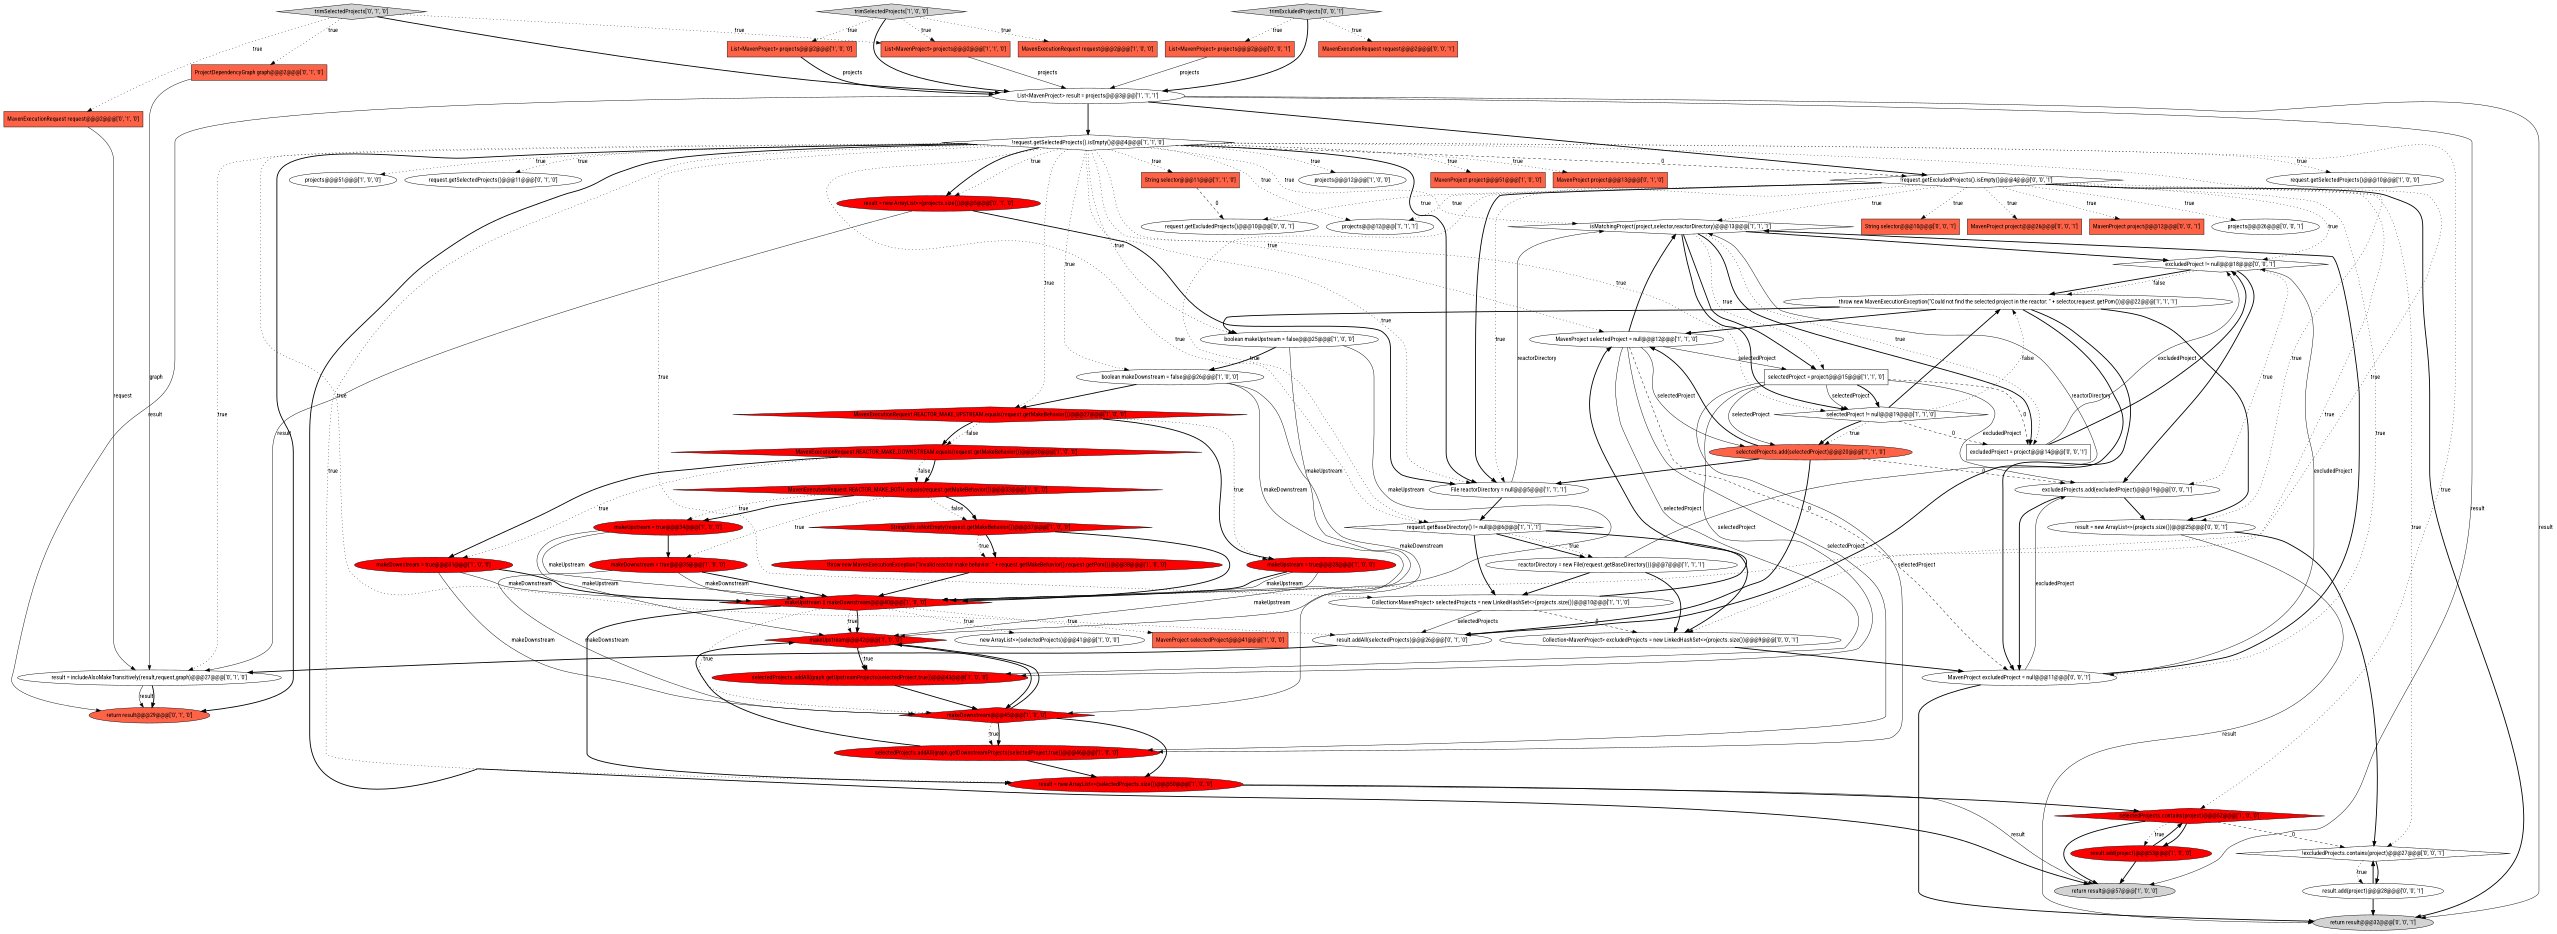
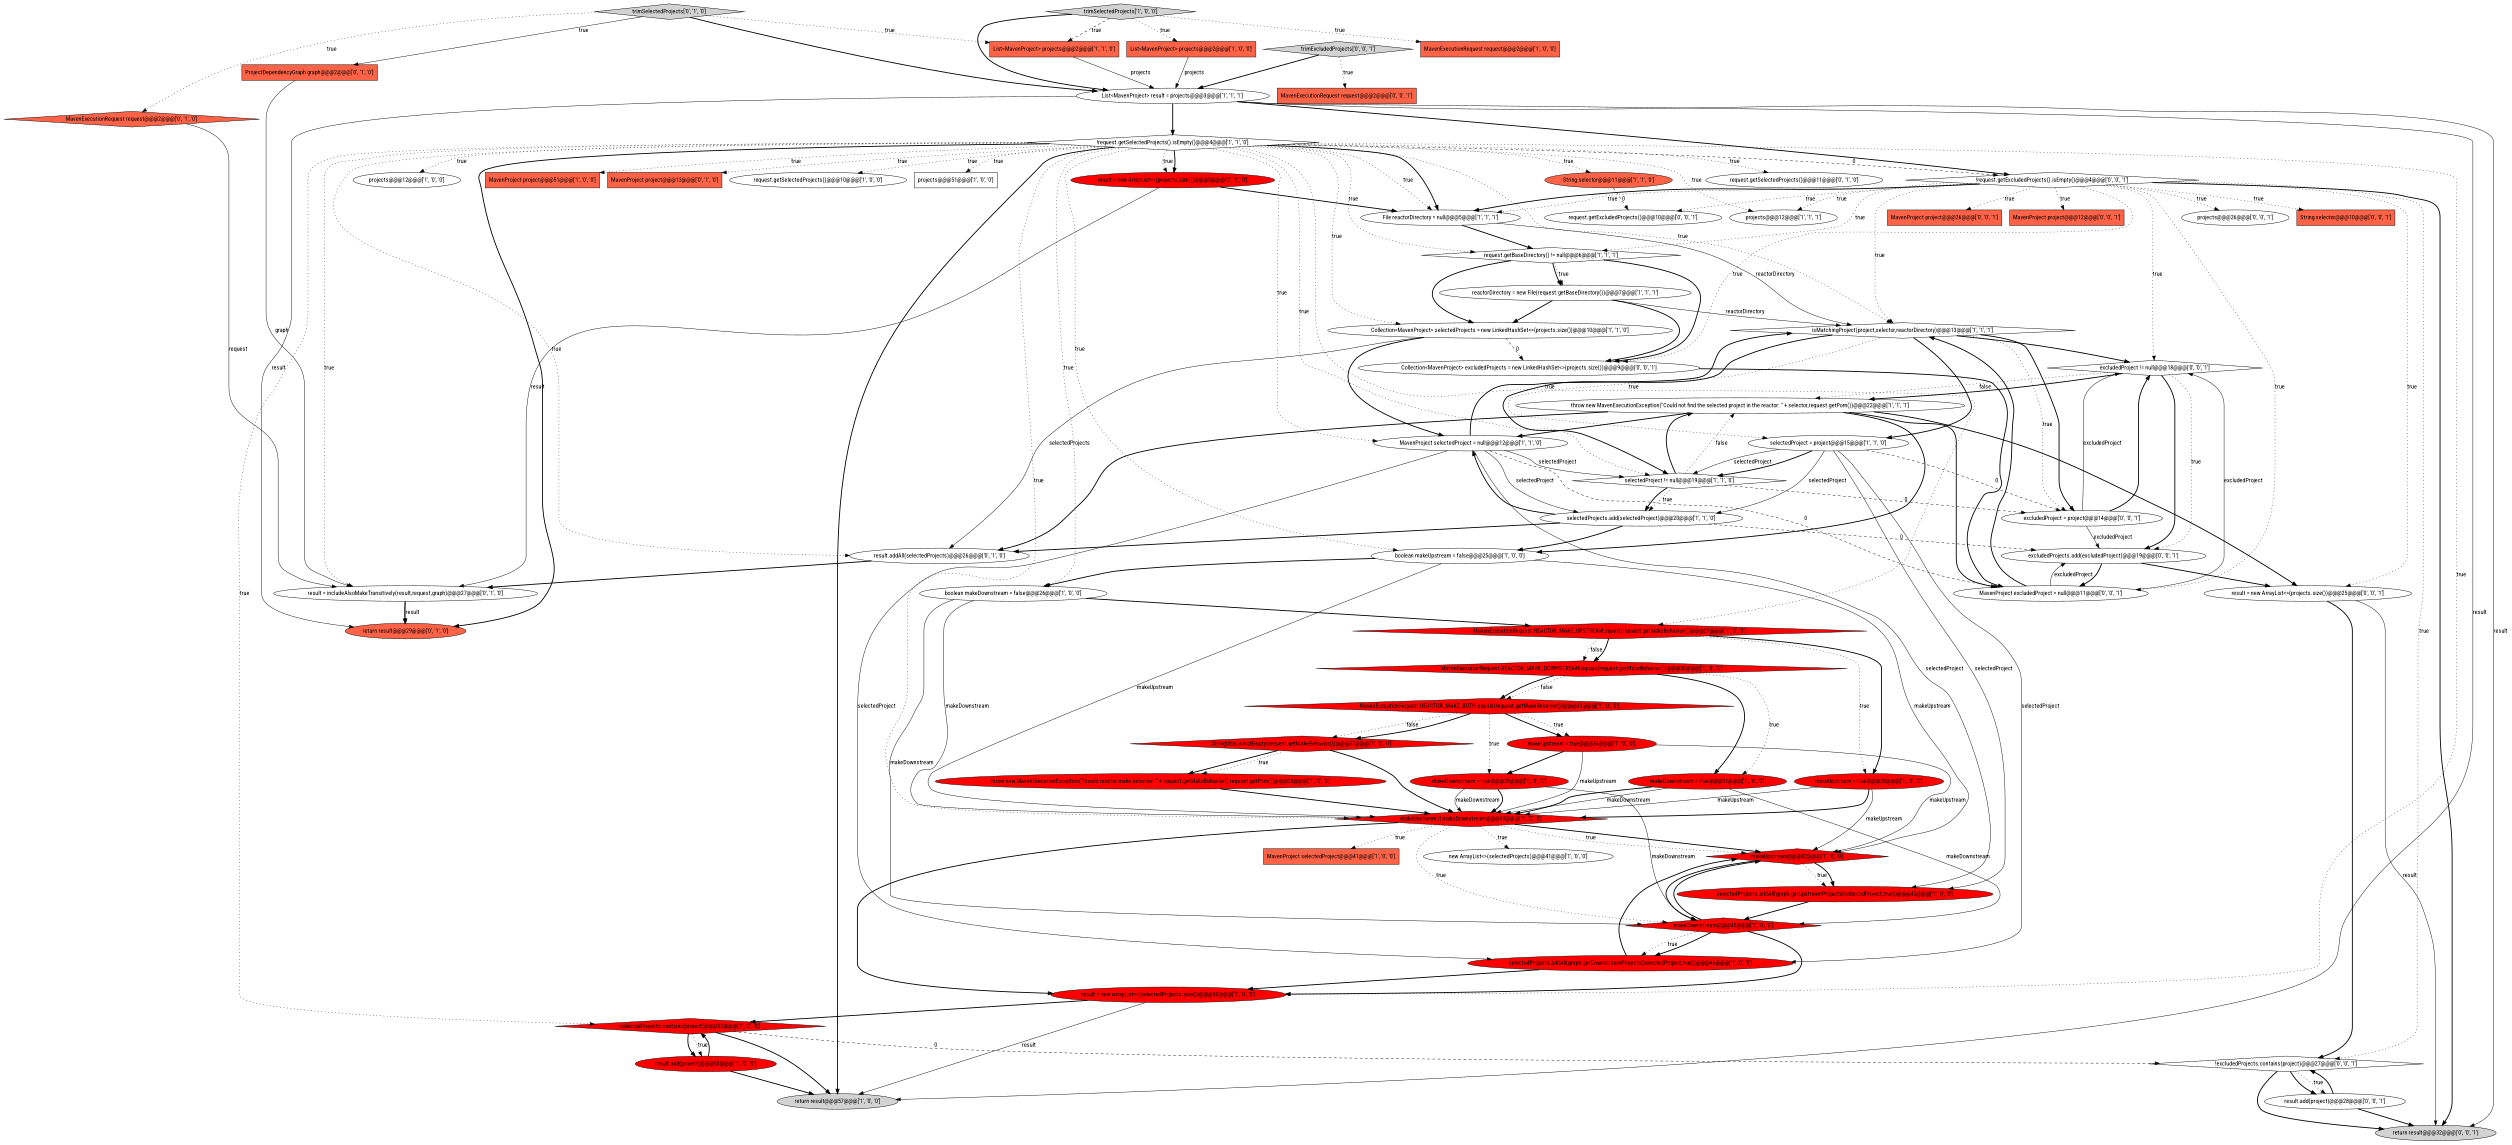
  digraph {
    fontname="Roboto Condensed"
    node [fillcolor=white fontname="Roboto Condensed" shape=ellipse style=filled]
    edge [fontname="Roboto Condensed" style=bold]
    n1 [label="request.getSelectedProjects()@@@11@@@['0', '1', '0']"]
    n2 [label="!excludedProjects.contains(project)@@@27@@@['0', '0', '1']" shape=diamond]
    n3 [fillcolor=lightgray label="return result@@@32@@@['0', '0', '1']"]
    n4 [label="result.add(project)@@@28@@@['0', '0', '1']"]
    n5 [label="MavenProject excludedProject = null@@@11@@@['0', '0', '1']"]
    n6 [label="isMatchingProject(project,selector,reactorDirectory)@@@13@@@['1', '1', '1']" shape=diamond]
    n7 [label="excludedProject != null@@@18@@@['0', '0', '1']" shape=diamond]
    n8 [label="excludedProjects.add(excludedProject)@@@19@@@['0', '0', '1']"]
-   n9 [label="excludedProject = project@@@14@@@['0', '0', '1']" shape=box]
+   n9 [label="excludedProject = project@@@14@@@['0', '0', '1']"]
    n10 [label="selectedProject != null@@@19@@@['1', '1', '0']" shape=diamond]
-   n11 [label="selectedProject = project@@@15@@@['1', '1', '0']" shape=box]
+   n11 [label="selectedProject = project@@@15@@@['1', '1', '0']"]
    n12 [label="throw new MavenExecutionException(\"Could not find the selected project in the reactor: \" + selector,request.getPom())@@@22@@@['1', '1', '1']"]
    n13 [label="result = new ArrayList<>(projects.size())@@@25@@@['0', '0', '1']"]
    n14 [fillcolor=lightgray label="trimExcludedProjects['0', '0', '1']" shape=diamond]
-   n15 [fillcolor=tomato label="List<MavenProject> projects@@@2@@@['0', '0', '1']" shape=box]
    n16 [label="List<MavenProject> result = projects@@@3@@@['1', '1', '1']"]
    n17 [fillcolor=tomato label="MavenExecutionRequest request@@@2@@@['0', '0', '1']" shape=box]
    n18 [fillcolor=tomato label="return result@@@29@@@['0', '1', '0']"]
    n19 [fillcolor=lightgray label="return result@@@57@@@['1', '0', '0']"]
    n20 [label="!request.getExcludedProjects().isEmpty()@@@4@@@['0', '0', '1']" shape=diamond]
    n21 [label="!request.getSelectedProjects().isEmpty()@@@4@@@['1', '1', '0']" shape=diamond]
    n22 [fillcolor=tomato label="MavenProject project@@@12@@@['0', '0', '1']" shape=box]
    n23 [fillcolor=lightgray label="trimSelectedProjects['1', '0', '0']" shape=diamond]
    n24 [fillcolor=tomato label="List<MavenProject> projects@@@2@@@['1', '0', '0']" shape=box]
    n25 [fillcolor=tomato label="MavenExecutionRequest request@@@2@@@['1', '0', '0']" shape=box]
    n26 [fillcolor=tomato label="List<MavenProject> projects@@@2@@@['1', '1', '0']" shape=box]
-   n27 [fillcolor=tomato label="selectedProjects.add(selectedProject)@@@20@@@['1', '1', '0']"]
+   n27 [label="selectedProjects.add(selectedProject)@@@20@@@['1', '1', '0']"]
    n28 [label="result.addAll(selectedProjects)@@@26@@@['0', '1', '0']"]
    n29 [label="boolean makeUpstream = false@@@25@@@['1', '0', '0']"]
    n30 [label="MavenProject selectedProject = null@@@12@@@['1', '1', '0']"]
    n31 [label="result = includeAlsoMakeTransitively(result,request,graph)@@@27@@@['0', '1', '0']"]
    n32 [fillcolor=red label="makeUpstream@@@42@@@['1', '0', '0']" shape=diamond]
    n33 [fillcolor=red label="makeUpstream || makeDownstream@@@40@@@['1', '0', '0']" shape=diamond]
    n34 [label="boolean makeDownstream = false@@@26@@@['1', '0', '0']"]
    n35 [fillcolor=red label="selectedProjects.addAll(graph.getDownstreamProjects(selectedProject,true))@@@46@@@['1', '0', '0']"]
    n36 [fillcolor=red label="selectedProjects.addAll(graph.getUpstreamProjects(selectedProject,true))@@@43@@@['1', '0', '0']"]
    n37 [fillcolor=red label="makeDownstream@@@45@@@['1', '0', '0']" shape=diamond]
    n38 [fillcolor=red label="result = new ArrayList<>(selectedProjects.size())@@@50@@@['1', '0', '0']"]
    n39 [fillcolor=red label="selectedProjects.contains(project)@@@52@@@['1', '0', '0']" shape=diamond]
    n40 [fillcolor=red label="StringUtils.isNotEmpty(request.getMakeBehavior())@@@37@@@['1', '0', '0']" shape=diamond]
    n41 [fillcolor=red label="throw new MavenExecutionException(\"Invalid reactor make behavior: \" + request.getMakeBehavior(),request.getPom())@@@38@@@['1', '0', '0']"]
    n42 [label="new ArrayList<>(selectedProjects)@@@41@@@['1', '0', '0']"]
    n43 [fillcolor=tomato label="MavenProject selectedProject@@@41@@@['1', '0', '0']" shape=box]
    n44 [label="projects@@@12@@@['1', '0', '0']"]
    n45 [label="reactorDirectory = new File(request.getBaseDirectory())@@@7@@@['1', '1', '1']"]
    n46 [label="Collection<MavenProject> selectedProjects = new LinkedHashSet<>(projects.size())@@@10@@@['1', '1', '0']"]
    n47 [label="Collection<MavenProject> excludedProjects = new LinkedHashSet<>(projects.size())@@@9@@@['0', '0', '1']"]
    n48 [fillcolor=tomato label="MavenProject project@@@51@@@['1', '0', '0']" shape=box]
    n49 [label="request.getBaseDirectory() != null@@@6@@@['1', '1', '1']" shape=diamond]
    n50 [fillcolor=red label="result.add(project)@@@53@@@['1', '0', '0']"]
    n51 [label="projects@@@26@@@['0', '0', '1']"]
    n52 [label="request.getExcludedProjects()@@@10@@@['0', '0', '1']"]
    n53 [fillcolor=red label="MavenExecutionRequest.REACTOR_MAKE_DOWNSTREAM.equals(request.getMakeBehavior())@@@30@@@['1', '0', '0']" shape=diamond]
    n54 [fillcolor=red label="makeDownstream = true@@@31@@@['1', '0', '0']"]
    n55 [fillcolor=red label="MavenExecutionRequest.REACTOR_MAKE_BOTH.equals(request.getMakeBehavior())@@@33@@@['1', '0', '0']" shape=diamond]
    n56 [fillcolor=red label="makeDownstream = true@@@35@@@['1', '0', '0']"]
    n57 [fillcolor=red label="makeUpstream = true@@@34@@@['1', '0', '0']"]
    n58 [fillcolor=tomato label="MavenProject project@@@13@@@['0', '1', '0']" shape=box]
    n59 [fillcolor=red label="MavenExecutionRequest.REACTOR_MAKE_UPSTREAM.equals(request.getMakeBehavior())@@@27@@@['1', '0', '0']" shape=diamond]
    n60 [fillcolor=tomato label="ProjectDependencyGraph graph@@@2@@@['0', '1', '0']" shape=box]
    n61 [label="request.getSelectedProjects()@@@10@@@['1', '0', '0']"]
    n62 [fillcolor=red label="result = new ArrayList<>(projects.size())@@@5@@@['0', '1', '0']"]
    n63 [label="File reactorDirectory = null@@@5@@@['1', '1', '1']"]
-   n64 [fillcolor=tomato label="String selector@@@11@@@['1', '1', '0']" shape=box]
+   n64 [fillcolor=tomato label="String selector@@@11@@@['1', '1', '0']"]
    n65 [fillcolor=tomato label="String selector@@@10@@@['0', '0', '1']" shape=box]
    n66 [fillcolor=tomato label="MavenProject project@@@26@@@['0', '0', '1']" shape=box]
    n67 [fillcolor=red label="makeUpstream = true@@@28@@@['1', '0', '0']"]
-   n68 [label="projects@@@51@@@['1', '0', '0']"]
+   n68 [label="projects@@@51@@@['1', '0', '0']" shape=box]
    n69 [label="projects@@@12@@@['1', '1', '1']"]
    n70 [fillcolor=lightgray label="trimSelectedProjects['0', '1', '0']" shape=diamond]
-   n71 [fillcolor=tomato label="MavenExecutionRequest request@@@2@@@['0', '1', '0']" shape=box]
-   n5 -> n3
+   n71 [fillcolor=tomato label="MavenExecutionRequest request@@@2@@@['0', '1', '0']" shape=diamond]
+   n2 -> n3
    n2 -> n4
    n2 -> n4 [label=true style=dotted]
    n4 -> n2
    n4 -> n3
    n5 -> n6
    n5 -> n7 [label=excludedProject style=solid]
    n5 -> n8 [label=excludedProject style=solid]
    n6 -> n7
    n6 -> n9
    n6 -> n9 [label=true style=dotted]
    n6 -> n10
    n6 -> n11 [label=true style=dotted]
    n6 -> n11
    n7 -> n8 [label=true style=dotted]
    n7 -> n8
    n7 -> n12
    n7 -> n12 [label=false style=dotted]
    n8 -> n5
    n8 -> n13
    n9 -> n7 [label=excludedProject style=solid]
    n9 -> n7
-   n11 -> n8 [label=excludedProject style=solid]
+   n9 -> n8 [label=excludedProject style=solid]
    n10 -> n9 [label=0 style=dashed]
    n10 -> n12
    n10 -> n12 [label=false style=dotted]
    n10 -> n27 [label=true style=dotted]
    n10 -> n27
    n11 -> n9 [label=0 style=dashed]
    n11 -> n10 [label=selectedProject style=solid]
    n11 -> n10
    n11 -> n27 [label=selectedProject style=solid]
    n11 -> n35 [label=selectedProject style=solid]
    n11 -> n36 [label=selectedProject style=solid]
    n12 -> n5
    n12 -> n13
    n12 -> n28
    n12 -> n29
    n12 -> n30
    n13 -> n2
    n13 -> n3 [label=result style=solid]
-   n14 -> n15 [label=true style=dotted]
    n14 -> n16
    n14 -> n17 [label=true style=dotted]
-   n15 -> n16 [label=projects style=solid]
    n16 -> n3 [label=result style=solid]
    n16 -> n18 [label=result style=solid]
    n16 -> n19 [label=result style=solid]
    n16 -> n20
    n16 -> n21
    n20 -> n2 [label=true style=dotted]
    n20 -> n3
    n20 -> n5 [label=true style=dotted]
    n20 -> n6 [label=true style=dotted]
    n20 -> n7 [label=true style=dotted]
    n20 -> n13 [label=true style=dotted]
    n20 -> n22 [label=true style=dotted]
    n20 -> n47 [label=true style=dotted]
    n20 -> n49 [label=true style=dotted]
    n20 -> n51 [label=true style=dotted]
    n20 -> n52 [label=true style=dotted]
    n20 -> n63 [label=true style=dotted]
    n20 -> n63
    n20 -> n65 [label=true style=dotted]
    n20 -> n66 [label=true style=dotted]
    n20 -> n69 [label=true style=dotted]
    n21 -> n1 [label=true style=dotted]
    n21 -> n6 [label=true style=dotted]
    n21 -> n10 [label=true style=dotted]
    n21 -> n18
    n21 -> n19
    n21 -> n20 [label=0 style=dashed]
    n21 -> n28 [label=true style=dotted]
    n21 -> n29 [label=true style=dotted]
    n21 -> n30 [label=true style=dotted]
    n21 -> n31 [label=true style=dotted]
    n21 -> n33 [label=true style=dotted]
    n21 -> n34 [label=true style=dotted]
    n21 -> n38 [label=true style=dotted]
    n21 -> n39 [label=true style=dotted]
    n21 -> n44 [label=true style=dotted]
    n21 -> n46 [label=true style=dotted]
    n21 -> n48 [label=true style=dotted]
    n21 -> n49 [label=true style=dotted]
    n21 -> n58 [label=true style=dotted]
    n21 -> n59 [label=true style=dotted]
    n21 -> n61 [label=true style=dotted]
    n21 -> n62
    n21 -> n62 [label=true style=dotted]
    n21 -> n63
    n21 -> n63 [label=true style=dotted]
    n21 -> n64 [label=true style=dotted]
    n21 -> n68 [label=true style=dotted]
    n21 -> n69 [label=true style=dotted]
    n23 -> n16
    n23 -> n24 [label=true style=dotted]
    n23 -> n25 [label=true style=dotted]
-   n23 -> n26 [label=true style=dotted]
-   n24 -> n16 [label=projects]
+   n23 -> n26 [label=true style=dashed]
+   n24 -> n16 [label=projects style=solid]
    n26 -> n16 [label=projects style=solid]
    n27 -> n8 [label=0 style=dashed]
    n27 -> n28
-   n27 -> n63
+   n27 -> n29
    n27 -> n30
    n28 -> n31
    n29 -> n32 [label=makeUpstream style=solid]
    n29 -> n33 [label=makeUpstream style=solid]
    n29 -> n34
    n30 -> n5 [label=0 style=dashed]
    n30 -> n6
-   n30 -> n11 [label=selectedProject style=solid]
+   n30 -> n10 [label=selectedProject style=solid]
    n30 -> n27 [label=selectedProject style=solid]
    n30 -> n35 [label=selectedProject style=solid]
    n30 -> n36 [label=selectedProject style=solid]
    n31 -> n18 [label=result style=solid]
    n31 -> n18
    n32 -> n36 [label=true style=dotted]
    n32 -> n36
    n32 -> n37
    n33 -> n32 [label=true style=dotted]
    n33 -> n32
    n33 -> n37 [label=true style=dotted]
    n33 -> n38
    n33 -> n42 [label=true style=dotted]
    n33 -> n43 [label=true style=dotted]
    n34 -> n33 [label=makeDownstream style=solid]
    n34 -> n37 [label=makeDownstream style=solid]
    n34 -> n59
    n35 -> n32
    n35 -> n38
    n36 -> n37
    n37 -> n32
    n37 -> n35 [label=true style=dotted]
    n37 -> n35
    n37 -> n38
    n38 -> n19 [label=result style=solid]
    n38 -> n39
    n39 -> n2 [label=0 style=dashed]
    n39 -> n19
    n39 -> n50
    n39 -> n50 [label=true style=dotted]
    n40 -> n33
    n40 -> n41
    n40 -> n41 [label=true style=dotted]
    n41 -> n33
    n45 -> n6 [label=reactorDirectory style=solid]
    n45 -> n46
    n45 -> n47
    n46 -> n28 [label=selectedProjects style=solid]
    n46 -> n30
    n46 -> n47 [label=0 style=dashed]
    n47 -> n5
    n49 -> n45
    n49 -> n45 [label=true style=dotted]
    n49 -> n46
    n49 -> n47
    n50 -> n19
    n50 -> n39
    n53 -> n54 [label=true style=dotted]
    n53 -> n54
    n53 -> n55 [label=false style=dotted]
    n53 -> n55
    n54 -> n33 [label=makeDownstream style=solid]
    n54 -> n33
    n54 -> n37 [label=makeDownstream style=solid]
    n55 -> n40 [label=false style=dotted]
    n55 -> n40
    n55 -> n56 [label=true style=dotted]
    n55 -> n57 [label=true style=dotted]
    n55 -> n57
    n56 -> n33
    n56 -> n33 [label=makeDownstream style=solid]
    n56 -> n37 [label=makeDownstream style=solid]
    n57 -> n32 [label=makeUpstream style=solid]
    n57 -> n33 [label=makeUpstream style=solid]
    n57 -> n56
    n59 -> n53 [label=false style=dotted]
    n59 -> n53
    n59 -> n67 [label=true style=dotted]
    n59 -> n67
    n60 -> n31 [label="graph" style=solid]
    n62 -> n31 [label=result style=solid]
    n62 -> n63
    n63 -> n6 [label=reactorDirectory style=solid]
    n63 -> n49
    n64 -> n52 [label=0 style=dashed]
    n67 -> n32 [label=makeUpstream style=solid]
    n67 -> n33
    n67 -> n33 [label=makeUpstream style=solid]
    n70 -> n16
    n70 -> n26 [label=true style=dotted]
-   n70 -> n60 [label=true style=dotted]
+   n70 -> n60 [label=true style=solid]
    n70 -> n71 [label=true style=dotted]
    n71 -> n31 [label=request style=solid]
  }
